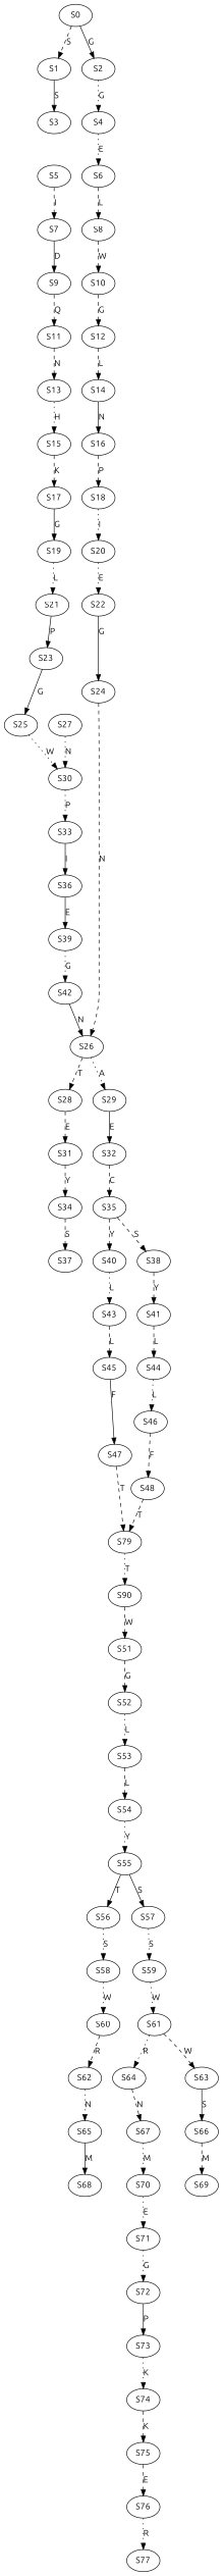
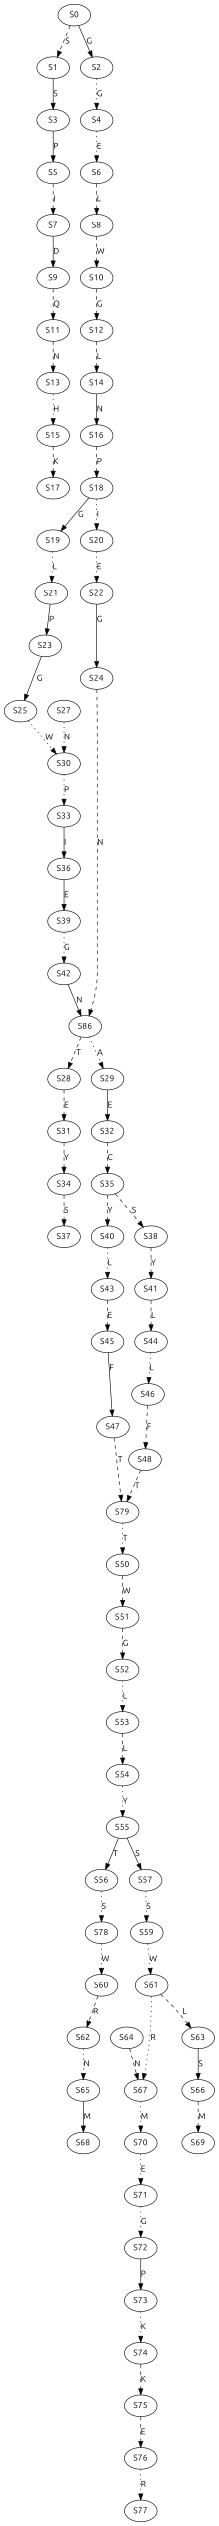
  strict digraph {
    fontname=Ubuntu
    node [fontname=Ubuntu]
    edge [fontname=Ubuntu style=dashed]
    S0
    S1
    S2
    S3
    S4
    S5
    S6
    S7
    S8
    S9
    S10
    S11
    S12
    S13
    S14
    S15
    S16
    S17
    S18
    S19
    S20
    S21
    S22
    S23
    S24
    S25
-   S26
+   S26 [label=S86]
    S30
    S28
    S29
    S27
    S31
    S32
    S33
    S34
    S35
    S36
    S37
    S38
    S40
    S39
    S41
    S42
    S43
    S44
    S45
    S46
    S47
    S48
    n50 [label=S79]
-   S50 [label=S90]
+   S50
    S51
    S52
    S53
    S54
    S55
    S56
    S57
-   S58
+   S58 [label=S78]
    S59
    S60
    S61
    S62
    S63
    S64
    S65
    S66
    S67
    S68
    S69
    S70
    S71
    S72
    S73
    S74
    S75
    S76
    S77
    S0 -> S1 [label=S]
    S0 -> S2 [label=G style=solid]
    S1 -> S3 [label=S style=solid]
    S2 -> S4 [label=G style=dotted]
+   S3 -> S5 [label=P style=solid]
    S4 -> S6 [label=E style=dotted]
    S5 -> S7 [label=I]
    S6 -> S8 [label=L]
    S7 -> S9 [label=D style=solid]
    S8 -> S10 [label=W]
    S9 -> S11 [label=Q]
    S10 -> S12 [label=G]
    S11 -> S13 [label=N]
    S12 -> S14 [label=L]
    S13 -> S15 [label=H style=dotted]
    S14 -> S16 [label=N style=solid]
    S15 -> S17 [label=K]
    S16 -> S18 [label=P]
-   S17 -> S19 [label=G style=solid]
+   S18 -> S19 [label=G style=solid]
    S18 -> S20 [label=I style=dotted]
    S19 -> S21 [label=L style=dotted]
    S20 -> S22 [label=E style=dotted]
    S21 -> S23 [label=P style=solid]
    S22 -> S24 [label=G style=solid]
    S23 -> S25 [label=G style=solid]
    S24 -> S26 [label=N]
    S25 -> S30 [label=W style=dotted]
    S26 -> S28 [label=T]
    S26 -> S29 [label=A style=dotted]
    S30 -> S33 [label=P style=dotted]
    S28 -> S31 [label=E]
    S29 -> S32 [label=E style=solid]
    S27 -> S30 [label=N style=dotted]
    S31 -> S34 [label=Y]
    S32 -> S35 [label=C]
    S33 -> S36 [label=I style=solid]
    S34 -> S37 [label=S]
    S35 -> S38 [label=S]
    S35 -> S40 [label=Y]
    S36 -> S39 [label=E style=solid]
    S38 -> S41 [label=Y]
    S40 -> S43 [label=L style=dotted]
    S39 -> S42 [label=G style=dotted]
    S41 -> S44 [label=L]
    S42 -> S26 [label=N style=solid]
-   S43 -> S45 [label=L]
+   S43 -> S45 [label=E]
    S44 -> S46 [label=L style=dotted]
    S45 -> S47 [label=F style=solid]
    S46 -> S48 [label=F]
    S47 -> n50 [label=T]
    S48 -> n50 [label=T]
    n50 -> S50 [label=T style=dotted]
    S50 -> S51 [label=W]
    S51 -> S52 [label=G]
    S52 -> S53 [label=L style=dotted]
    S53 -> S54 [label=L]
    S54 -> S55 [label=Y style=dotted]
    S55 -> S56 [label=T style=solid]
    S55 -> S57 [label=S style=solid]
    S56 -> S58 [label=S style=dotted]
    S57 -> S59 [label=S style=dotted]
    S58 -> S60 [label=W style=dotted]
    S59 -> S61 [label=W style=dotted]
    S60 -> S62 [label=R]
-   S61 -> S63 [label=W]
-   S61 -> S64 [label=R style=dotted]
+   S61 -> S63 [label=L]
+   S61 -> S67 [label=R style=dotted]
    S62 -> S65 [label=N style=dotted]
    S63 -> S66 [label=S style=solid]
    S64 -> S67 [label=N]
    S65 -> S68 [label=M style=solid]
    S66 -> S69 [label=M]
    S67 -> S70 [label=M style=dotted]
    S70 -> S71 [label=E style=dotted]
    S71 -> S72 [label=G style=dotted]
    S72 -> S73 [label=P style=solid]
    S73 -> S74 [label=K style=dotted]
    S74 -> S75 [label=K]
    S75 -> S76 [label=E]
    S76 -> S77 [label=R style=dotted]
  }
